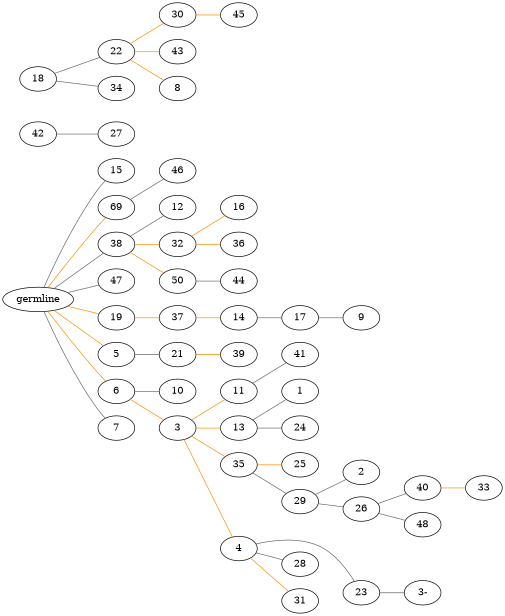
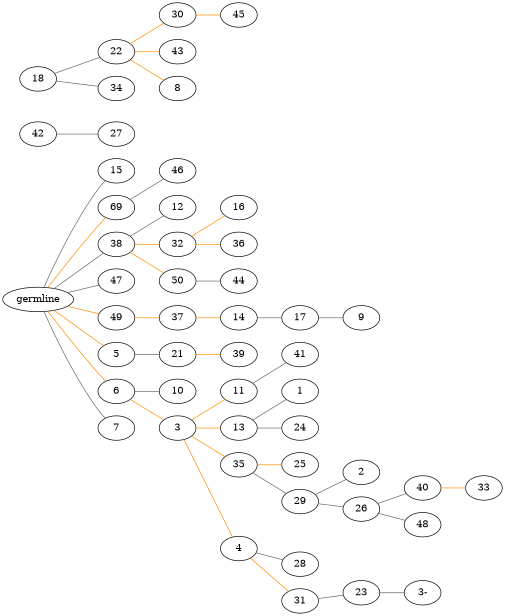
  graph {
    rankdir=LR
    edge [color=gray40]
    n1 [label=germline]
    n2 [label=15]
    n3 [label=69]
    n4 [label=38]
    n5 [label=47]
-   n6 [label=19]
+   n6 [label=49]
    n7 [label=5]
    n8 [label=6]
    n9 [label=7]
    n10 [label=46]
    n11 [label=12]
    n12 [label=32]
    n13 [label=50]
    n14 [label=37]
    n15 [label=21]
    n16 [label=10]
    n17 [label=3]
    n18 [label=42]
    n19 [label=27]
    n20 [label=16]
    n21 [label=36]
    n22 [label=44]
    n23 [label=14]
    n24 [label=17]
    n25 [label=9]
    n26 [label=39]
    n27 [label=11]
    n28 [label=13]
    n29 [label=35]
    n30 [label=4]
    n31 [label=41]
    n32 [label=1]
    n33 [label=24]
    n34 [label=25]
    n35 [label=29]
    n36 [label=23]
    n37 [label=28]
    n38 [label=31]
    n39 [label=18]
    n40 [label=22]
    n41 [label=34]
    n42 [label=2]
    n43 [label=26]
    n44 [label=30]
    n45 [label=43]
    n46 [label=8]
    n47 [label=45]
    n48 [label=40]
    n49 [label=48]
    n50 [label=33]
    n51 [label="3-"]
    n1 -- n2
    n1 -- n3 [color=darkorange]
    n1 -- n4
    n1 -- n5
    n1 -- n6 [color=darkorange]
    n1 -- n7 [color=darkorange]
    n1 -- n8 [color=darkorange]
    n1 -- n9
    n3 -- n10
    n4 -- n11
    n4 -- n12 [color=darkorange]
    n4 -- n13 [color=darkorange]
    n6 -- n14 [color=darkorange]
    n7 -- n15
    n8 -- n16
    n8 -- n17 [color=darkorange]
    n12 -- n20 [color=darkorange]
    n12 -- n21 [color=darkorange]
    n13 -- n22
    n14 -- n23 [color=darkorange]
    n15 -- n26 [color=darkorange]
    n17 -- n27 [color=darkorange]
    n17 -- n28 [color=darkorange]
    n17 -- n29 [color=darkorange]
    n17 -- n30 [color=darkorange]
    n18 -- n19
    n23 -- n24
    n24 -- n25
    n27 -- n31
    n28 -- n32
    n28 -- n33
    n29 -- n34 [color=darkorange]
    n29 -- n35
-   n30 -- n36
+   n38 -- n36
    n30 -- n37
    n30 -- n38 [color=darkorange]
    n35 -- n42
    n35 -- n43
    n36 -- n51
    n39 -- n40
    n39 -- n41
    n40 -- n44 [color=darkorange]
    n40 -- n45 [color=darkorange]
    n40 -- n46 [color=darkorange]
    n43 -- n48
    n43 -- n49
    n44 -- n47 [color=darkorange]
    n48 -- n50 [color=darkorange]
  }
